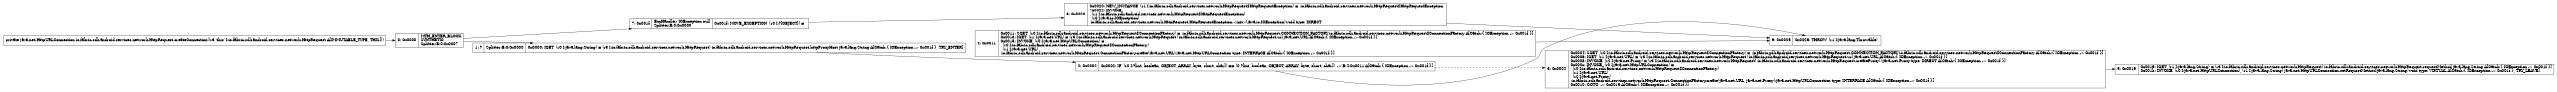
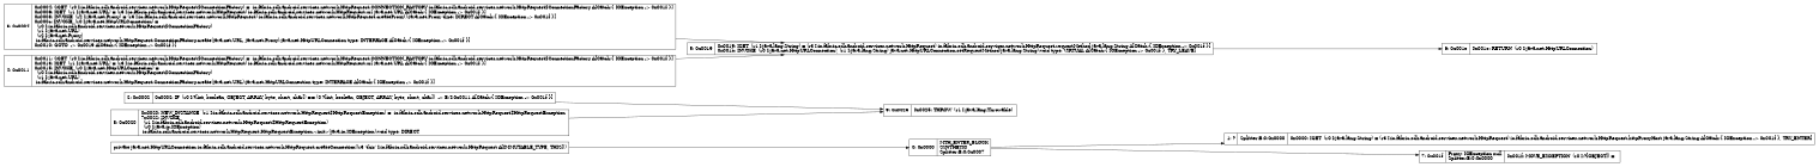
  digraph {
    fontname="DejaVu Serif"
    rankdir=LR
    node [fontname="DejaVu Serif" shape=record]
    edge [fontname="DejaVu Serif"]
    n1 [label="{0\:\ 0x0000|MTH_ENTER_BLOCK\lSYNTHETIC\lSplitter:B:0:0x0007\l}"]
    n2 [label="{1\:\ ?|Splitter:B:0:0x0000\l|0x0000: IGET  (r0 I:java.lang.String) = (r3 I:io.fabric.sdk.android.services.network.HttpRequest) io.fabric.sdk.android.services.network.HttpRequest.httpProxyHost java.lang.String A[Catch:\{ IOException \-\> 0x001f \}, TRY_ENTER]\l}"]
-   n3 [label="{7\:\ 0x001f|ExcHandler: IOException null\lSplitter:B:0:0x0000\l|0x001f: MOVE_EXCEPTION  (r0 I:?[OBJECT]) =  \l}"]
+   n3 [label="{7\:\ 0x001f|Proxy: IOException null\lSplitter:B:0:0x0000\l|0x001f: MOVE_EXCEPTION  (r0 I:?[OBJECT]) =  \l}"]
    n4 [label="{2\:\ 0x0002|0x0002: IF  (r0 I:?[int, boolean, OBJECT, ARRAY, byte, short, char]) == (0 ?[int, boolean, OBJECT, ARRAY, byte, short, char])  \-\> B:4:0x0011 A[Catch:\{ IOException \-\> 0x001f \}]\l}"]
    n5 [label="{8\:\ 0x0020|0x0020: NEW_INSTANCE  (r1 I:io.fabric.sdk.android.services.network.HttpRequest$HttpRequestException) =  io.fabric.sdk.android.services.network.HttpRequest$HttpRequestException \l7x0022: INVOKE  \l  (r1 I:io.fabric.sdk.android.services.network.HttpRequest$HttpRequestException)\l  (r0 I:java.io.IOException)\l io.fabric.sdk.android.services.network.HttpRequest.HttpRequestException.\<init\>(java.io.IOException):void type: DIRECT \l}"]
    n6 [label="{3\:\ 0x0004|0x0004: SGET  (r0 I:io.fabric.sdk.android.services.network.HttpRequest$ConnectionFactory) =  io.fabric.sdk.android.services.network.HttpRequest.CONNECTION_FACTORY io.fabric.sdk.android.services.network.HttpRequest$ConnectionFactory A[Catch:\{ IOException \-\> 0x001f \}]\l0x0006: IGET  (r1 I:java.net.URL) = (r3 I:io.fabric.sdk.android.services.network.HttpRequest) io.fabric.sdk.android.services.network.HttpRequest.url java.net.URL A[Catch:\{ IOException \-\> 0x001f \}]\l0x0008: INVOKE  (r2 I:java.net.Proxy) = (r3 I:io.fabric.sdk.android.services.network.HttpRequest) io.fabric.sdk.android.services.network.HttpRequest.createProxy():java.net.Proxy type: DIRECT A[Catch:\{ IOException \-\> 0x001f \}]\l0x000c: INVOKE  (r0 I:java.net.HttpURLConnection) = \l  (r0 I:io.fabric.sdk.android.services.network.HttpRequest$ConnectionFactory)\l  (r1 I:java.net.URL)\l  (r2 I:java.net.Proxy)\l io.fabric.sdk.android.services.network.HttpRequest.ConnectionFactory.create(java.net.URL, java.net.Proxy):java.net.HttpURLConnection type: INTERFACE A[Catch:\{ IOException \-\> 0x001f \}]\l0x0010: GOTO  \-\> 0x0019 A[Catch:\{ IOException \-\> 0x001f \}]\l}"]
    n7 [label="{9\:\ 0x0025|0x0025: THROW  (r1 I:java.lang.Throwable) \l}"]
    n8 [label="{5\:\ 0x0019|0x0019: IGET  (r1 I:java.lang.String) = (r3 I:io.fabric.sdk.android.services.network.HttpRequest) io.fabric.sdk.android.services.network.HttpRequest.requestMethod java.lang.String A[Catch:\{ IOException \-\> 0x001f \}]\l0x001b: INVOKE  (r0 I:java.net.HttpURLConnection), (r1 I:java.lang.String) java.net.HttpURLConnection.setRequestMethod(java.lang.String):void type: VIRTUAL A[Catch:\{ IOException \-\> 0x001f \}, TRY_LEAVE]\l}"]
    n9 [label="{4\:\ 0x0011|0x0011: SGET  (r0 I:io.fabric.sdk.android.services.network.HttpRequest$ConnectionFactory) =  io.fabric.sdk.android.services.network.HttpRequest.CONNECTION_FACTORY io.fabric.sdk.android.services.network.HttpRequest$ConnectionFactory A[Catch:\{ IOException \-\> 0x001f \}]\l0x0013: IGET  (r1 I:java.net.URL) = (r3 I:io.fabric.sdk.android.services.network.HttpRequest) io.fabric.sdk.android.services.network.HttpRequest.url java.net.URL A[Catch:\{ IOException \-\> 0x001f \}]\l0x0015: INVOKE  (r0 I:java.net.HttpURLConnection) = \l  (r0 I:io.fabric.sdk.android.services.network.HttpRequest$ConnectionFactory)\l  (r1 I:java.net.URL)\l io.fabric.sdk.android.services.network.HttpRequest.ConnectionFactory.create(java.net.URL):java.net.HttpURLConnection type: INTERFACE A[Catch:\{ IOException \-\> 0x001f \}]\l}"]
+   n10 [label="{6\:\ 0x001e|0x001e: RETURN  (r0 I:java.net.HttpURLConnection) \l}"]
    n11 [label="{private java.net.HttpURLConnection io.fabric.sdk.android.services.network.HttpRequest.createConnection((r3 'this' I:io.fabric.sdk.android.services.network.HttpRequest A[IMMUTABLE_TYPE, THIS])) }"]
    n1 -> n2
    n1 -> n3
-   n2 -> n4
-   n3 -> n5
-   n4 -> n6 [style=dashed]
    n4 -> n7
    n5 -> n7
    n6 -> n8
-   n9 -> n7
+   n8 -> n10
+   n9 -> n8
    n11 -> n1
  }
